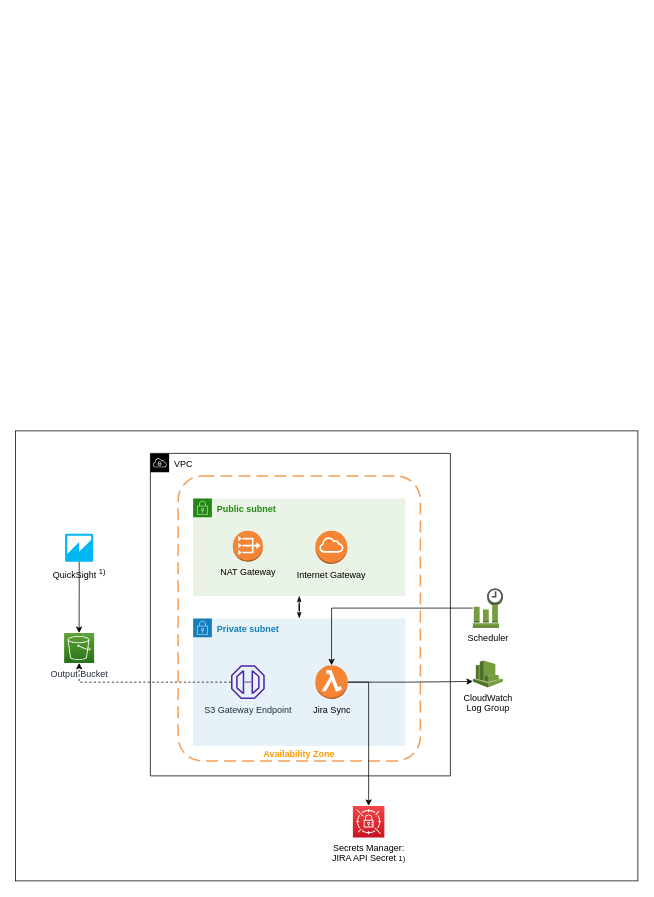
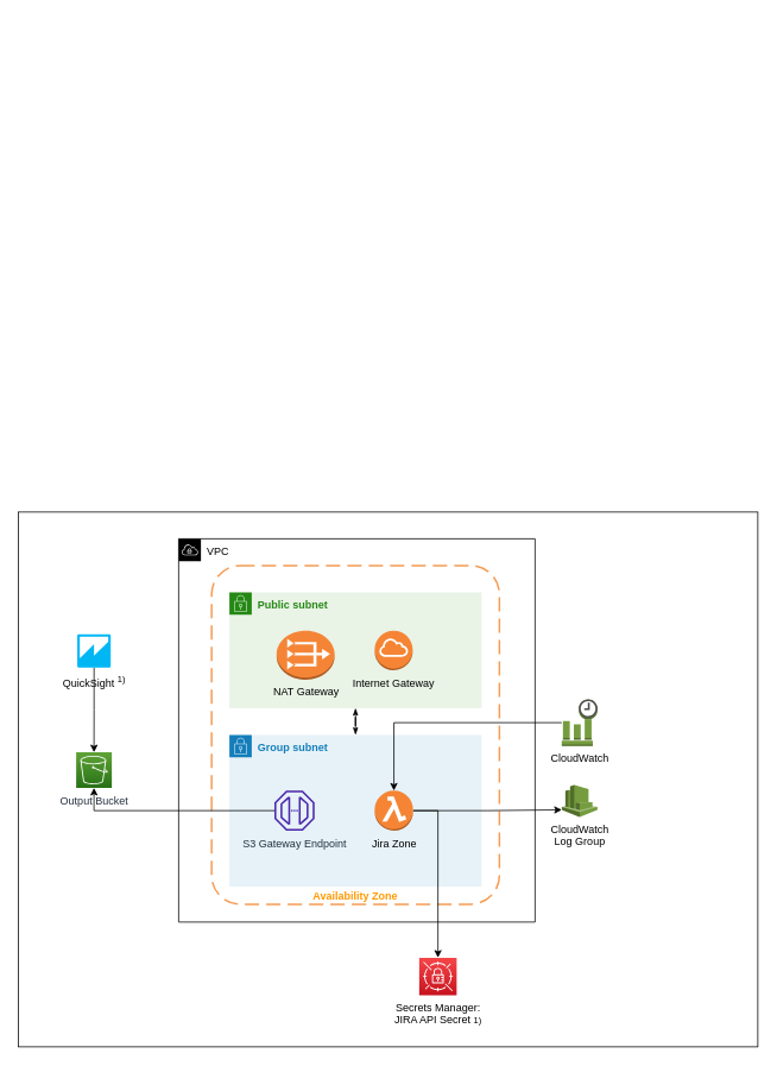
  <mxCell id="0" />
  <mxCell id="1" parent="0" />
  <mxCell id="2" value="" style="rounded=0;whiteSpace=wrap;html=1;" parent="1" vertex="1"><mxGeometry x="20" y="574" width="830" height="600" as="geometry" /></mxCell>
  <mxCell id="3" value="VPC" style="sketch=0;outlineConnect=0;html=1;whiteSpace=wrap;fontSize=12;fontStyle=0;shape=mxgraph.aws4.group;grIcon=mxgraph.aws4.group_vpc;verticalAlign=top;align=left;spacingLeft=30;dashed=0;" parent="1" vertex="1"><mxGeometry x="200" y="604" width="400" height="430" as="geometry" /></mxCell>
  <mxCell id="4" value="Availability Zone" style="rounded=1;arcSize=10;dashed=1;strokeColor=#F59D56;fillColor=none;gradientColor=none;dashPattern=8 4;strokeWidth=2;fontSize=12;fontColor=#FF9900;align=center;verticalAlign=bottom;fontStyle=1" parent="1" vertex="1"><mxGeometry x="237" y="634" width="323" height="380" as="geometry" /></mxCell>
  <mxCell id="5" value="CloudWatch &lt;br&gt;Log Group" style="outlineConnect=0;dashed=0;verticalLabelPosition=bottom;verticalAlign=top;align=center;html=1;shape=mxgraph.aws3.cloudwatch;fillColor=#759C3E;gradientColor=none;" parent="1" vertex="1"><mxGeometry x="630" y="880" width="40" height="36" as="geometry" /></mxCell>
  <mxCell id="6" value="&lt;b&gt;Public subnet&lt;/b&gt;" style="points=[[0,0],[0.25,0],[0.5,0],[0.75,0],[1,0],[1,0.25],[1,0.5],[1,0.75],[1,1],[0.75,1],[0.5,1],[0.25,1],[0,1],[0,0.75],[0,0.5],[0,0.25]];outlineConnect=0;gradientColor=none;html=1;whiteSpace=wrap;fontSize=12;fontStyle=0;shape=mxgraph.aws4.group;grIcon=mxgraph.aws4.group_security_group;grStroke=0;strokeColor=#248814;fillColor=#E9F3E6;verticalAlign=top;align=left;spacingLeft=30;fontColor=#248814;dashed=0;" parent="1" vertex="1"><mxGeometry x="257" y="664" width="283" height="130" as="geometry" /></mxCell>
  <mxCell id="7" style="edgeStyle=orthogonalEdgeStyle;rounded=0;jumpSize=6;orthogonalLoop=1;jettySize=auto;html=1;fontSize=16;fontColor=#FF9900;startArrow=classicThin;startFill=1;endArrow=classicThin;endFill=1;strokeWidth=1;" parent="1" source="8" target="6" edge="1"><mxGeometry relative="1" as="geometry" /></mxCell>
- <mxCell id="8" value="&lt;b&gt;Private subnet&lt;/b&gt;" style="points=[[0,0],[0.25,0],[0.5,0],[0.75,0],[1,0],[1,0.25],[1,0.5],[1,0.75],[1,1],[0.75,1],[0.5,1],[0.25,1],[0,1],[0,0.75],[0,0.5],[0,0.25]];outlineConnect=0;gradientColor=none;html=1;whiteSpace=wrap;fontSize=12;fontStyle=0;shape=mxgraph.aws4.group;grIcon=mxgraph.aws4.group_security_group;grStroke=0;strokeColor=#147EBA;fillColor=#E6F2F8;verticalAlign=top;align=left;spacingLeft=30;fontColor=#147EBA;dashed=0;" parent="1" vertex="1"><mxGeometry x="257" y="824" width="283" height="170" as="geometry" /></mxCell>
- <mxCell id="9" value="NAT Gateway" style="outlineConnect=0;dashed=0;verticalLabelPosition=bottom;verticalAlign=top;align=center;html=1;shape=mxgraph.aws3.vpc_nat_gateway;fillColor=#F58536;gradientColor=none;" parent="1" vertex="1"><mxGeometry x="310" y="707" width="40" height="41.5" as="geometry" /></mxCell>
+ <mxCell id="8" value="&lt;b&gt;Group subnet&lt;/b&gt;" style="points=[[0,0],[0.25,0],[0.5,0],[0.75,0],[1,0],[1,0.25],[1,0.5],[1,0.75],[1,1],[0.75,1],[0.5,1],[0.25,1],[0,1],[0,0.75],[0,0.5],[0,0.25]];outlineConnect=0;gradientColor=none;html=1;whiteSpace=wrap;fontSize=12;fontStyle=0;shape=mxgraph.aws4.group;grIcon=mxgraph.aws4.group_security_group;grStroke=0;strokeColor=#147EBA;fillColor=#E6F2F8;verticalAlign=top;align=left;spacingLeft=30;fontColor=#147EBA;dashed=0;" parent="1" vertex="1"><mxGeometry x="257" y="824" width="283" height="170" as="geometry" /></mxCell>
+ <mxCell id="9" value="NAT Gateway" style="outlineConnect=0;dashed=0;verticalLabelPosition=bottom;verticalAlign=top;align=center;html=1;shape=mxgraph.aws3.vpc_nat_gateway;fillColor=#F58536;gradientColor=none;" parent="1" vertex="1"><mxGeometry x="310" y="707" width="65" height="55" as="geometry" /></mxCell>
  <mxCell id="10" value="Secrets Manager:&lt;br&gt;&lt;sup&gt;&lt;span style=&quot;font-size: 12px;&quot;&gt;JIRA API Secret&amp;nbsp;&lt;/span&gt;1)&lt;/sup&gt;" style="sketch=0;points=[[0,0,0],[0.25,0,0],[0.5,0,0],[0.75,0,0],[1,0,0],[0,1,0],[0.25,1,0],[0.5,1,0],[0.75,1,0],[1,1,0],[0,0.25,0],[0,0.5,0],[0,0.75,0],[1,0.25,0],[1,0.5,0],[1,0.75,0]];outlineConnect=0;fontColor=#000000;gradientColor=#F54749;gradientDirection=north;fillColor=#C7131F;strokeColor=#ffffff;dashed=0;verticalLabelPosition=bottom;verticalAlign=top;align=center;html=1;fontSize=12;fontStyle=0;aspect=fixed;shape=mxgraph.aws4.resourceIcon;resIcon=mxgraph.aws4.secrets_manager;" parent="1" vertex="1"><mxGeometry x="470" y="1074" width="42" height="42" as="geometry" /></mxCell>
  <mxCell id="11" style="edgeStyle=orthogonalEdgeStyle;rounded=0;orthogonalLoop=1;jettySize=auto;html=1;startArrow=none;startFill=0;endArrow=classic;endFill=1;" parent="1" edge="1"><mxGeometry relative="1" as="geometry"><mxPoint x="595" y="20.5" as="sourcePoint" /></mxGeometry></mxCell>
  <mxCell id="12" value="Internet Gateway" style="outlineConnect=0;dashed=0;verticalLabelPosition=bottom;verticalAlign=top;align=center;html=1;shape=mxgraph.aws3.internet_gateway;fillColor=#F58534;gradientColor=none;" parent="1" vertex="1"><mxGeometry x="420" y="707" width="42.65" height="44.5" as="geometry" /></mxCell>
  <mxCell id="13" style="edgeStyle=orthogonalEdgeStyle;rounded=0;orthogonalLoop=1;jettySize=auto;html=1;" parent="1" source="15" target="10" edge="1"><mxGeometry relative="1" as="geometry" /></mxCell>
  <mxCell id="14" style="edgeStyle=orthogonalEdgeStyle;rounded=0;orthogonalLoop=1;jettySize=auto;html=1;entryX=0;entryY=0.78;entryDx=0;entryDy=0;entryPerimeter=0;" parent="1" source="15" target="5" edge="1"><mxGeometry relative="1" as="geometry" /></mxCell>
- <mxCell id="15" value="Jira Sync" style="outlineConnect=0;dashed=0;verticalLabelPosition=bottom;verticalAlign=top;align=center;html=1;shape=mxgraph.aws3.lambda_function;fillColor=#F58534;gradientColor=none;" parent="1" vertex="1"><mxGeometry x="420" y="886.5" width="43.13" height="45" as="geometry" /></mxCell>
- <mxCell id="16" style="edgeStyle=orthogonalEdgeStyle;rounded=0;orthogonalLoop=1;jettySize=auto;html=1;dashed=1;" parent="1" source="17" target="18" edge="1"><mxGeometry relative="1" as="geometry" /></mxCell>
+ <mxCell id="15" value="Jira Zone" style="outlineConnect=0;dashed=0;verticalLabelPosition=bottom;verticalAlign=top;align=center;html=1;shape=mxgraph.aws3.lambda_function;fillColor=#F58534;gradientColor=none;" parent="1" vertex="1"><mxGeometry x="420" y="886.5" width="43.13" height="45" as="geometry" /></mxCell>
+ <mxCell id="16" style="edgeStyle=orthogonalEdgeStyle;rounded=0;orthogonalLoop=1;jettySize=auto;html=1;" parent="1" source="17" target="18" edge="1"><mxGeometry relative="1" as="geometry" /></mxCell>
  <mxCell id="17" value="S3 Gateway Endpoint" style="sketch=0;outlineConnect=0;fontColor=#232F3E;gradientColor=none;fillColor=#4D27AA;strokeColor=none;dashed=0;verticalLabelPosition=bottom;verticalAlign=top;align=center;html=1;fontSize=12;fontStyle=0;aspect=fixed;pointerEvents=1;shape=mxgraph.aws4.endpoint;" parent="1" vertex="1"><mxGeometry x="307.5" y="886.5" width="45" height="45" as="geometry" /></mxCell>
  <mxCell id="18" value="Output Bucket" style="sketch=0;points=[[0,0,0],[0.25,0,0],[0.5,0,0],[0.75,0,0],[1,0,0],[0,1,0],[0.25,1,0],[0.5,1,0],[0.75,1,0],[1,1,0],[0,0.25,0],[0,0.5,0],[0,0.75,0],[1,0.25,0],[1,0.5,0],[1,0.75,0]];outlineConnect=0;fontColor=#232F3E;gradientColor=#60A337;gradientDirection=north;fillColor=#277116;strokeColor=#ffffff;dashed=0;verticalLabelPosition=bottom;verticalAlign=top;align=center;html=1;fontSize=12;fontStyle=0;aspect=fixed;shape=mxgraph.aws4.resourceIcon;resIcon=mxgraph.aws4.s3;" parent="1" vertex="1"><mxGeometry x="85" y="843.5" width="40" height="40" as="geometry" /></mxCell>
  <mxCell id="19" style="edgeStyle=orthogonalEdgeStyle;rounded=0;orthogonalLoop=1;jettySize=auto;html=1;" parent="1" source="20" target="18" edge="1"><mxGeometry relative="1" as="geometry" /></mxCell>
  <mxCell id="20" value="QuickSight &lt;sup&gt;1)&lt;/sup&gt;" style="outlineConnect=0;dashed=0;verticalLabelPosition=bottom;verticalAlign=top;align=center;html=1;shape=mxgraph.aws3.quicksight;fillColor=#00B7F4;gradientColor=none;" parent="1" vertex="1"><mxGeometry x="86.25" y="711" width="37.5" height="37.5" as="geometry" /></mxCell>
  <mxCell id="21" style="edgeStyle=orthogonalEdgeStyle;rounded=0;orthogonalLoop=1;jettySize=auto;html=1;entryX=0.5;entryY=0;entryDx=0;entryDy=0;entryPerimeter=0;" parent="1" source="22" target="15" edge="1"><mxGeometry relative="1" as="geometry" /></mxCell>
- <mxCell id="22" value="Scheduler" style="outlineConnect=0;dashed=0;verticalLabelPosition=bottom;verticalAlign=top;align=center;html=1;shape=mxgraph.aws3.event_time_based;fillColor=#759C3E;gradientColor=none;" parent="1" vertex="1"><mxGeometry x="629.91" y="784" width="40.09" height="52.5" as="geometry" /></mxCell>
+ <mxCell id="22" value="CloudWatch" style="outlineConnect=0;dashed=0;verticalLabelPosition=bottom;verticalAlign=top;align=center;html=1;shape=mxgraph.aws3.event_time_based;fillColor=#759C3E;gradientColor=none;" parent="1" vertex="1"><mxGeometry x="629.91" y="784" width="40.09" height="52.5" as="geometry" /></mxCell>
